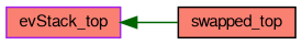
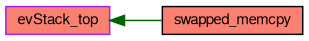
  digraph {
    rankdir=LR
    node [fillcolor=salmon fontname=FreeSans fontsize=10 shape=record style=filled]
    n1 [color=purple fontcolor=black height=0.2 label=evStack_top width=0.4]
-   n2 [color=black height=0.2 label=swapped_top width=0.4]
+   n2 [color=black height=0.2 label=swapped_memcpy width=0.4]
    n1 -> n2 [color=darkgreen dir=back fontname=FreeSans fontsize=10 labelfontname=FreeSans labelfontsize=10 style=solid]
  }
